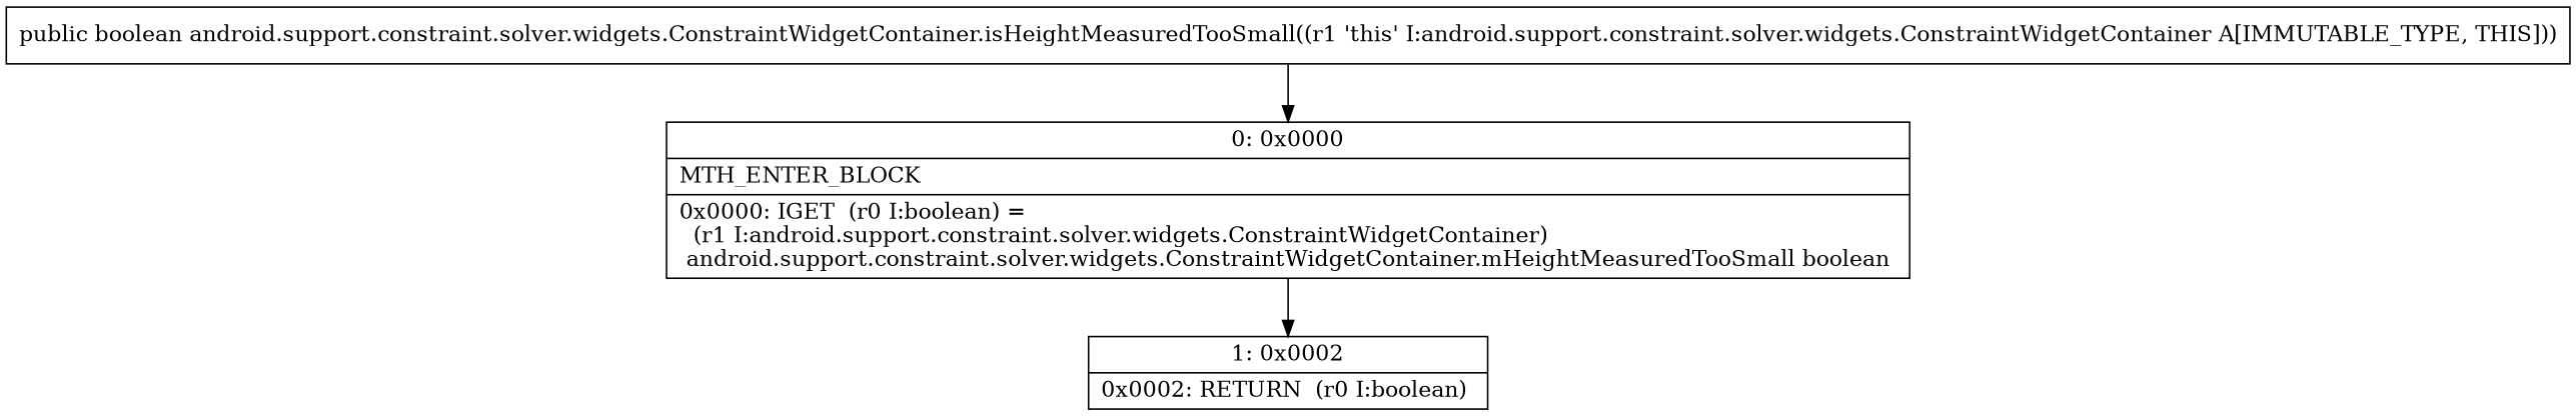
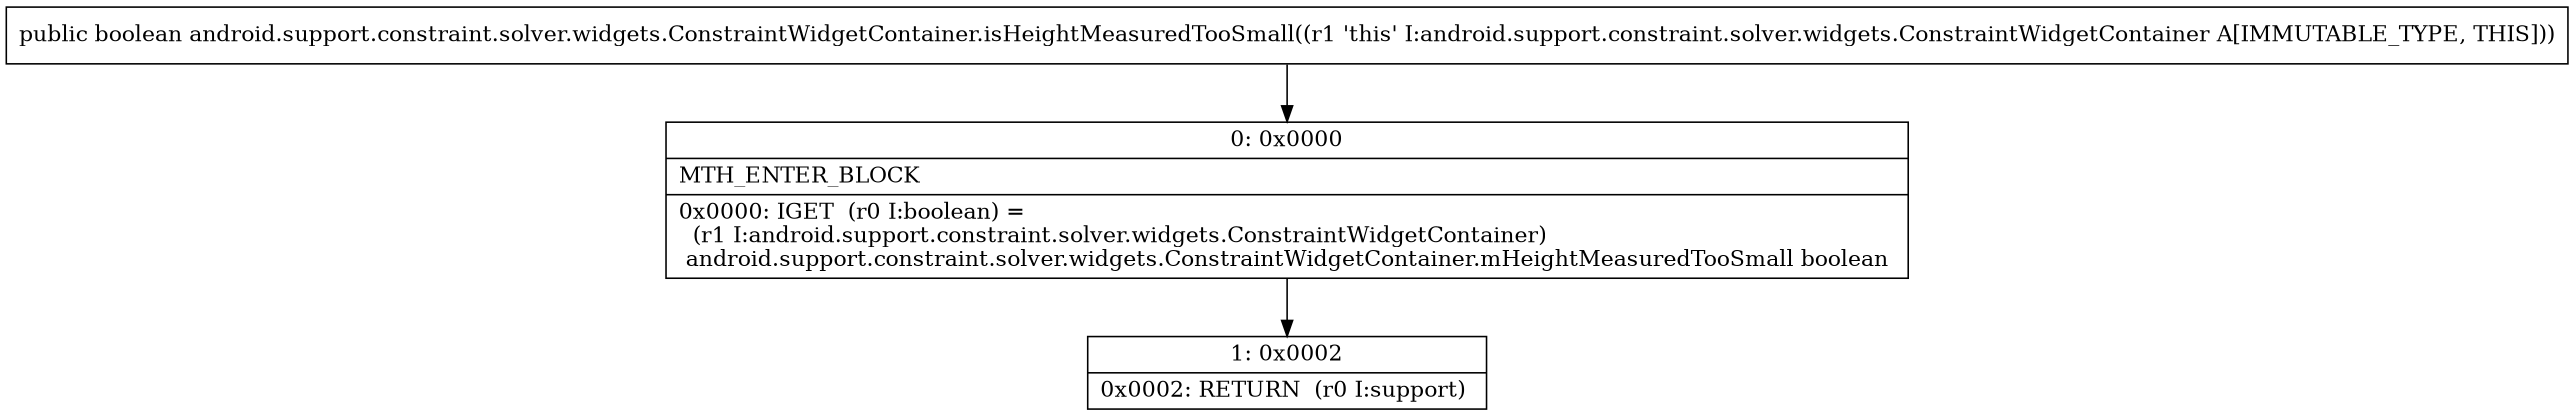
  digraph {
    node [shape=record]
    n1 [label="{0\:\ 0x0000|MTH_ENTER_BLOCK\l|0x0000: IGET  (r0 I:boolean) = \l  (r1 I:android.support.constraint.solver.widgets.ConstraintWidgetContainer)\l android.support.constraint.solver.widgets.ConstraintWidgetContainer.mHeightMeasuredTooSmall boolean \l}"]
-   n2 [label="{1\:\ 0x0002|0x0002: RETURN  (r0 I:boolean) \l}"]
+   n2 [label="{1\:\ 0x0002|0x0002: RETURN  (r0 I:support) \l}"]
    n3 [label="{public boolean android.support.constraint.solver.widgets.ConstraintWidgetContainer.isHeightMeasuredTooSmall((r1 'this' I:android.support.constraint.solver.widgets.ConstraintWidgetContainer A[IMMUTABLE_TYPE, THIS])) }"]
    n1 -> n2
    n3 -> n1
  }
